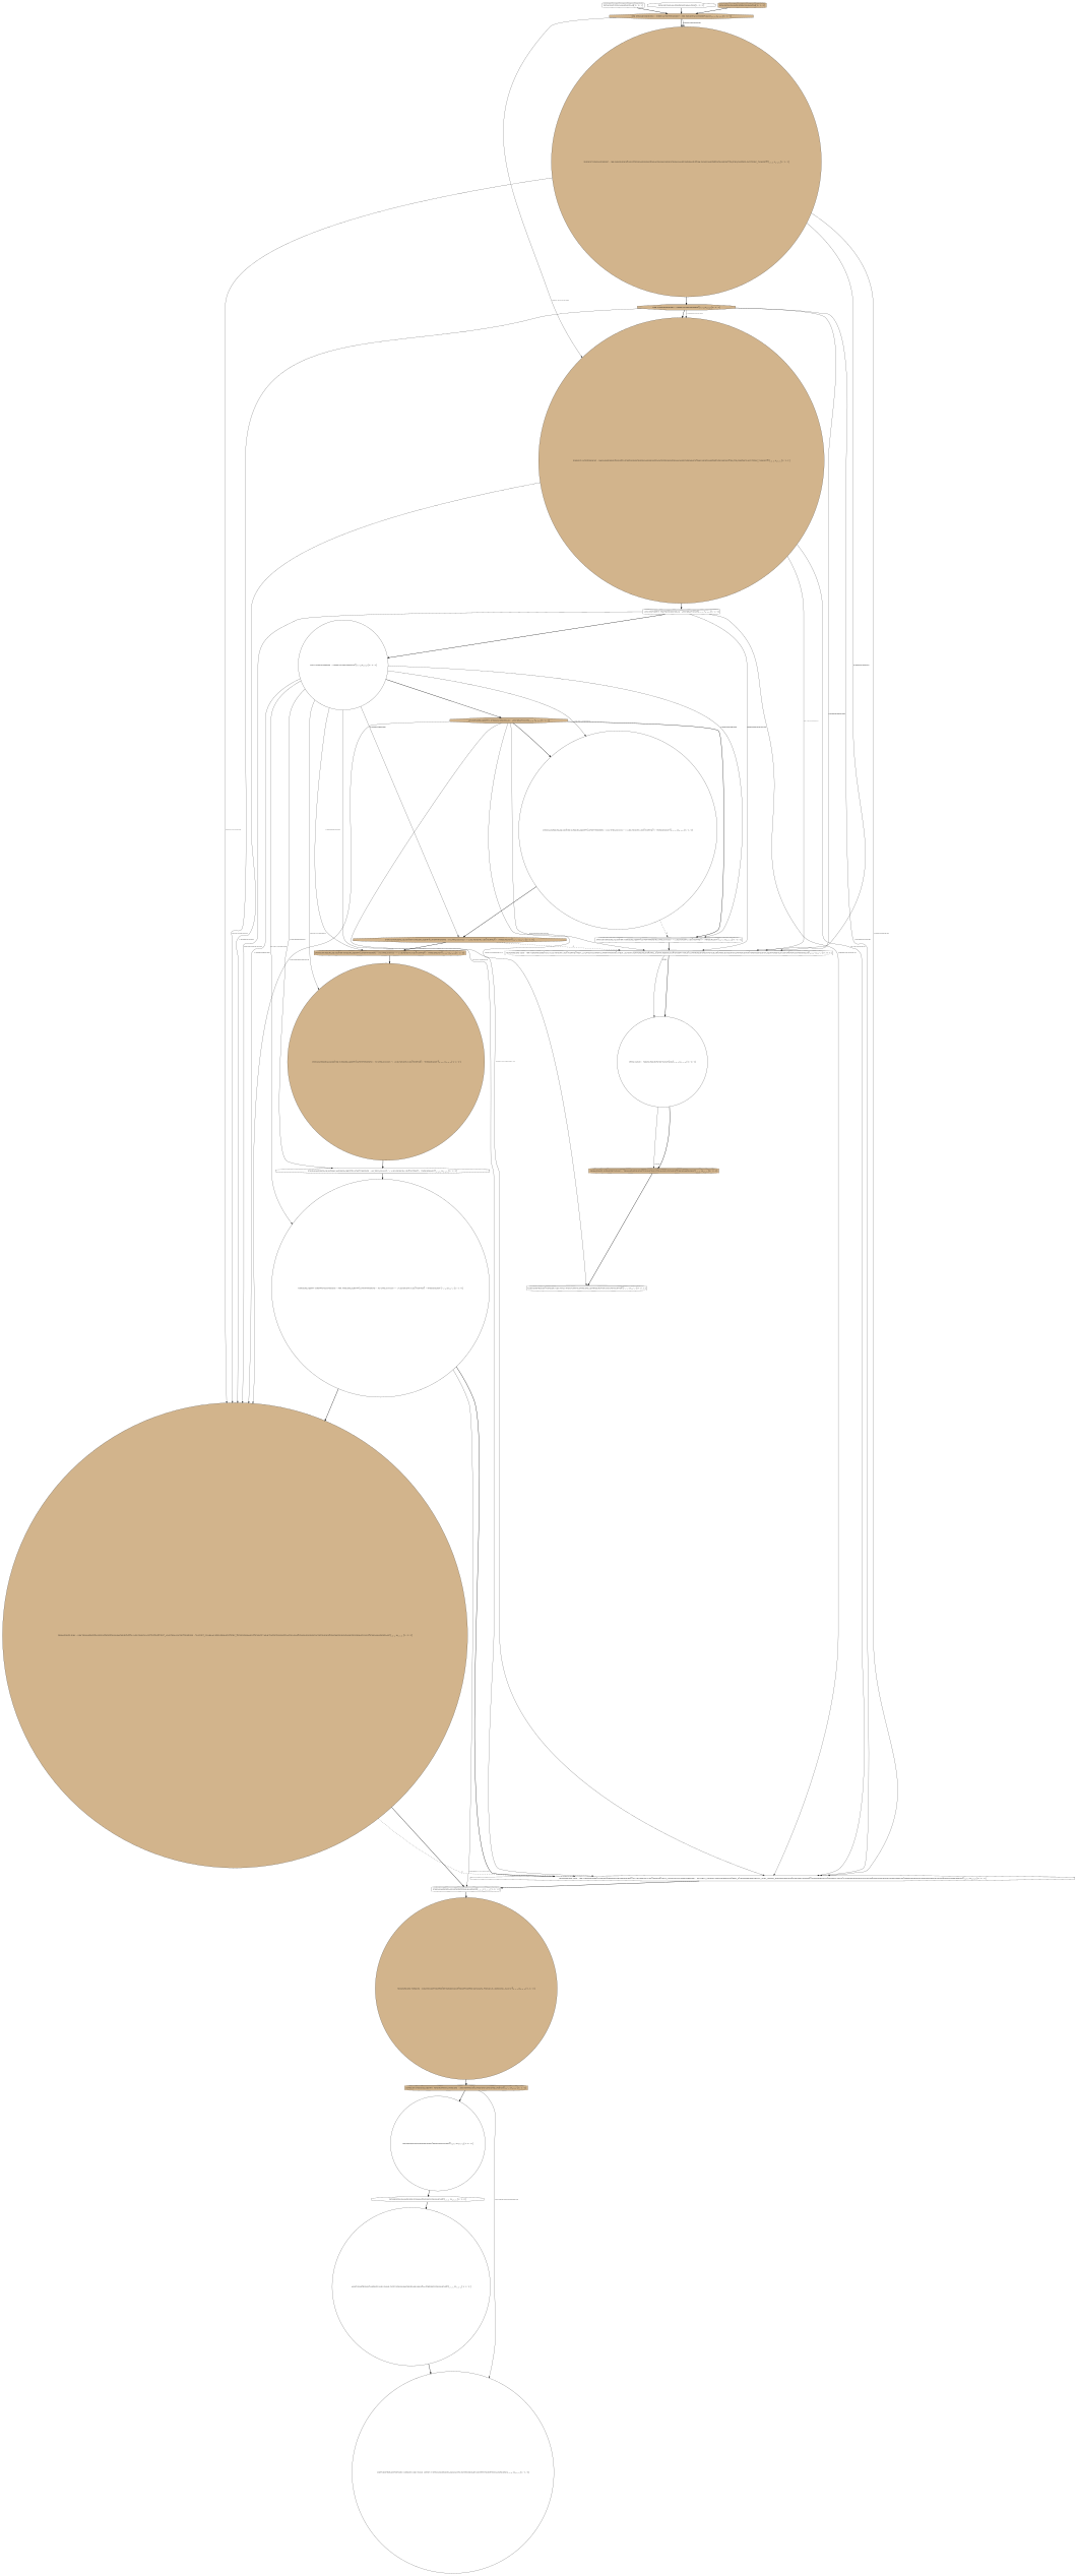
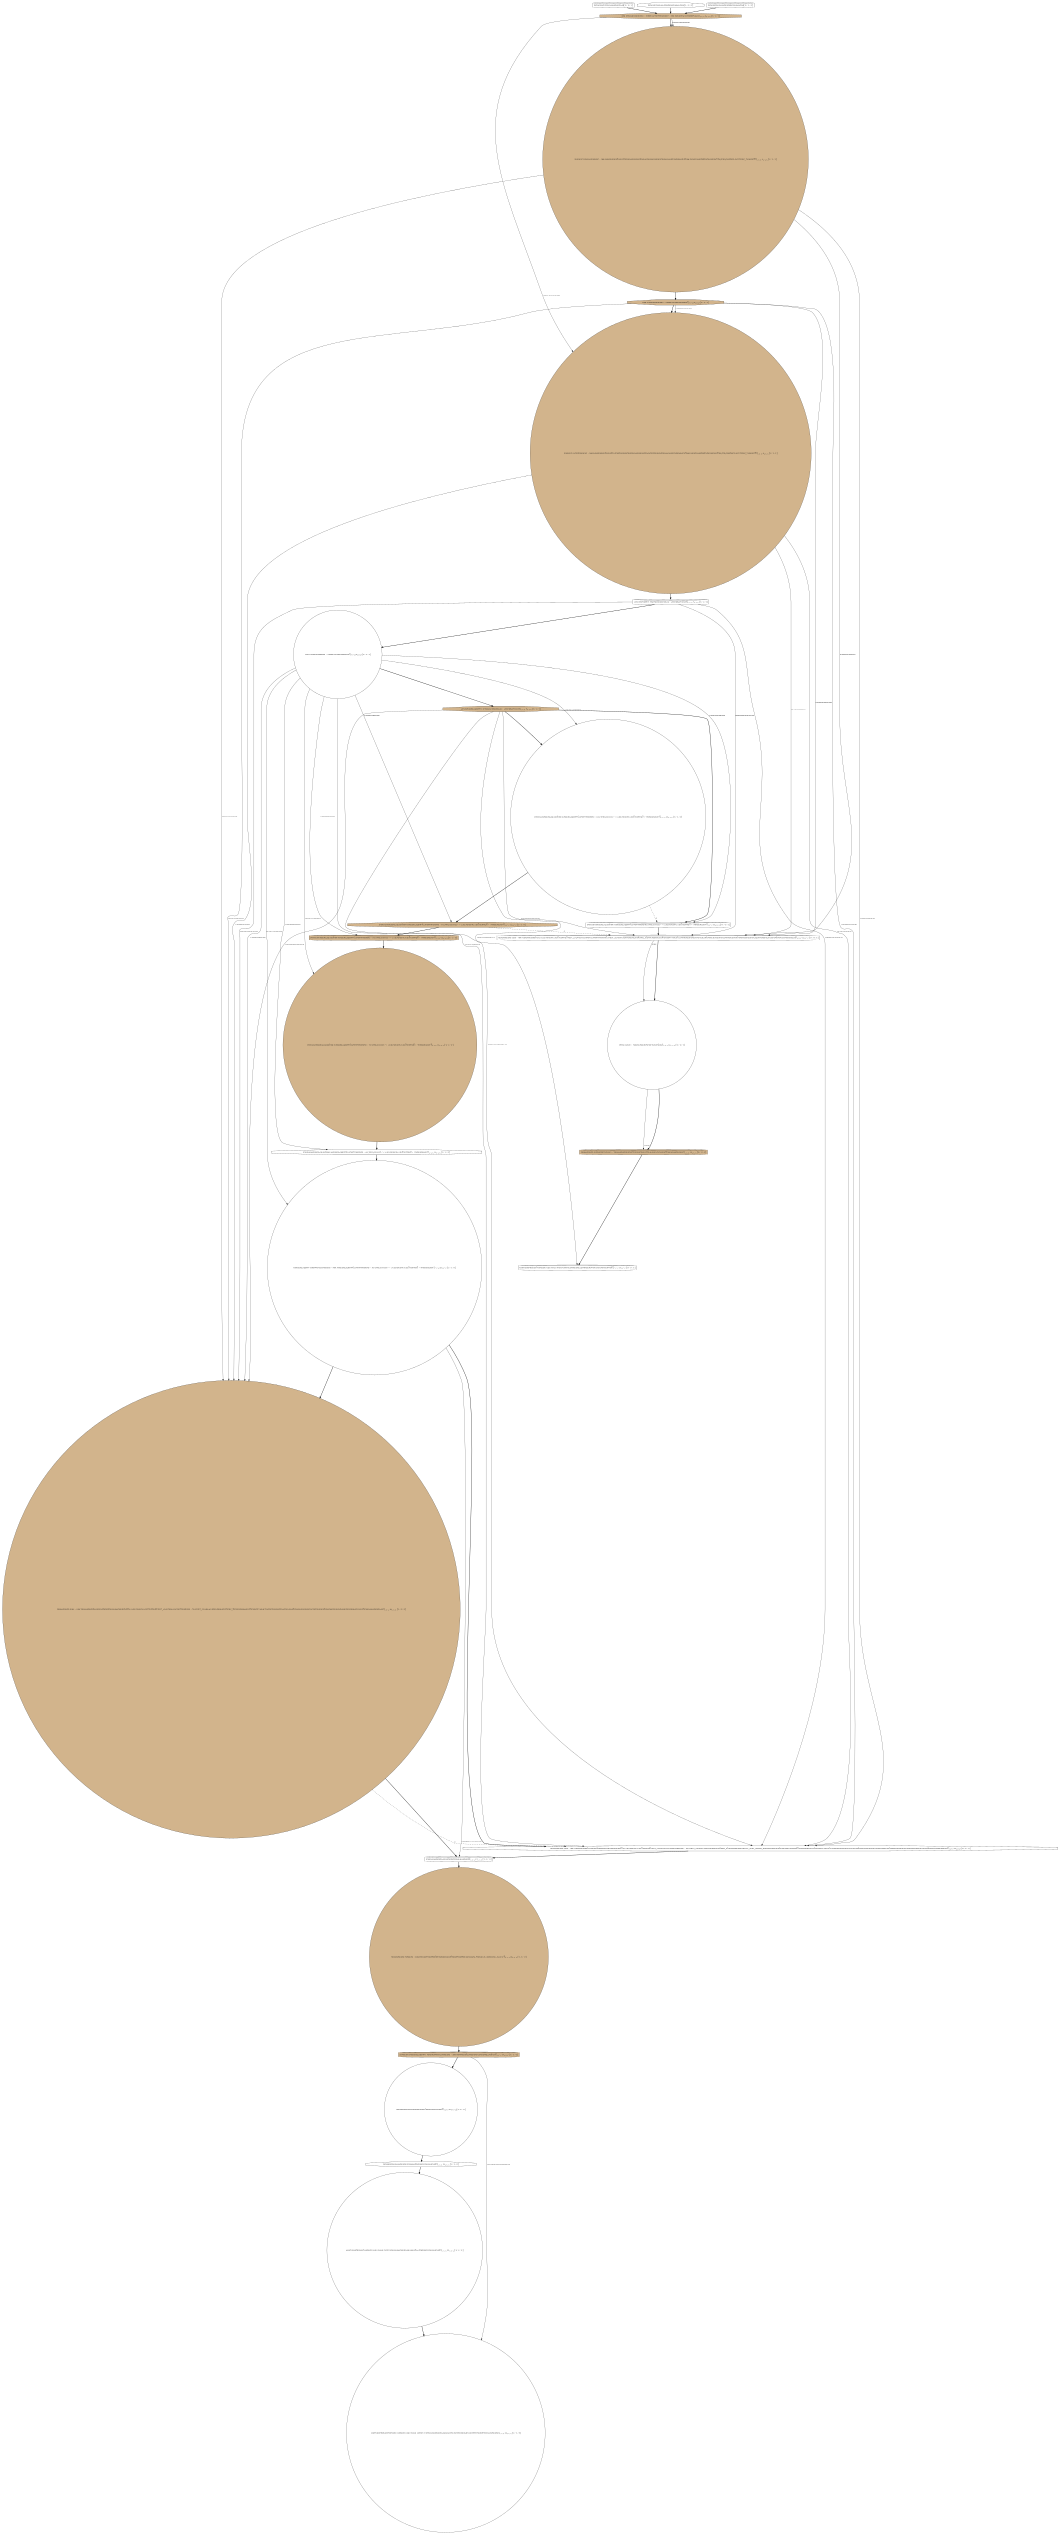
  digraph {
    fontname="Comic Neue"
    node [fillcolor=white shape=circle style=filled fontname="Comic Neue"]
    edge [style=solid fontname="Comic Neue"]
    n1 [fillcolor=tan label="Snapshot previousSnapshot = new BaseSnapshot(ops.io(),previousSnapshotId,null,previousSnapshotId,null,null,ImmutableList.of(new GenericManifestFile(localInput(\"file:/tmp/manfiest.1.avro\"),SPEC_5.specId())))@@@4@@@['1', '1', '1']"]
    n2 [label="TableMetadata base = new TableMetadata(localInput(latestPreviousMetadata.file()),1,UUID.randomUUID().toString(),TEST_LOCATION,0,currentTimestamp - 50,3,TEST_SCHEMA,2,ImmutableList.of(SPEC_5),TableMetadata.INITIAL_SORT_ORDER_ID,ImmutableList.of(SortOrder.unsorted()),ImmutableMap.of(\"property\",\"value\"),currentSnapshotId,Arrays.asList(previousSnapshot,currentSnapshot),reversedSnapshotLog,ImmutableList.copyOf(previousMetadataLog))@@@16@@@['0', '1', '0']" shape=octagon]
    n3 [fillcolor=tan label="TableMetadata base = new TableMetadata(localInput(latestPreviousMetadata.file()),1,UUID.randomUUID().toString(),TEST_LOCATION,0,currentTimestamp - 50,3,TEST_SCHEMA,2,ImmutableList.of(SPEC_5),ImmutableMap.of(\"property\",\"value\"),currentSnapshotId,Arrays.asList(previousSnapshot,currentSnapshot),reversedSnapshotLog,ImmutableList.copyOf(previousMetadataLog))@@@16@@@['1', '0', '0']"]
    n4 [label="TableMetadata base = new TableMetadata(null,1,UUID.randomUUID().toString(),TEST_LOCATION,0,System.currentTimeMillis(),3,TEST_SCHEMA,5,ImmutableList.of(SPEC_5),ImmutableMap.of(\"property\",\"value\"),currentSnapshotId,Arrays.asList(previousSnapshot,currentSnapshot),reversedSnapshotLog,ImmutableList.copyOf(previousMetadataLog))@@@11@@@['0', '0', '1']" shape=cylinder]
    n5 [fillcolor=tan label="long currentSnapshotId = System.currentTimeMillis()@@@5@@@['1', '1', '1']" shape=octagon]
    n6 [label="previousMetadataLog.add(latestPreviousMetadata)@@@17@@@['1', '1', '0']" shape=cylinder]
    n7 [fillcolor=tan label="previousMetadataLog.add(new MetadataLogEntry(currentTimestamp - 90,\"/tmp/000002-\" + UUID.randomUUID().toString() + \".metadata.json\"))@@@11@@@['1', '1', '0']" shape=octagon]
    n8 [fillcolor=tan label="previousMetadataLog.add(new MetadataLogEntry(currentTimestamp - 80,\"/tmp/000003-\" + UUID.randomUUID().toString() + \".metadata.json\"))@@@12@@@['1', '1', '0']" shape=cylinder]
    n9 [label="removedPreviousMetadata.removeAll(metadata.previousFiles())@@@21@@@['1', '1', '0']" shape=octagon]
    n10 [label="Assert.assertEquals(\"Metadata logs should match\",previousMetadataLog.subList(4,6),metadata.previousFiles())@@@22@@@['1', '1', '0']"]
    n11 [label="previousMetadataLog.add(new MetadataLogEntry(currentTimestamp - 100,\"/tmp/000001-\" + UUID.randomUUID().toString() + \".metadata.json\"))@@@10@@@['1', '1', '0']"]
    n12 [label="previousMetadataLog.add(new MetadataLogEntry(currentTimestamp,\"/tmp/000001-\" + UUID.randomUUID().toString() + \".metadata.json\"))@@@10@@@['0', '0', '1']" shape=cylinder]
    n13 [label="testJsonWithPreviousMetadataLog['0', '0', '1']" shape=cylinder]
    n14 [fillcolor=tan label="long previousSnapshotId = System.currentTimeMillis() - new Random(1234).nextInt(3600)@@@3@@@['1', '1', '1']" shape=octagon]
    n15 [label="previousMetadataLog.add(new MetadataLogEntry(currentTimestamp - 60,\"/tmp/000005-\" + UUID.randomUUID().toString() + \".metadata.json\"))@@@14@@@['1', '1', '0']" shape=octagon]
    n16 [label="MetadataLogEntry latestPreviousMetadata = new MetadataLogEntry(currentTimestamp - 50,\"/tmp/000006-\" + UUID.randomUUID().toString() + \".metadata.json\")@@@15@@@['1', '1', '0']"]
    n17 [label="String asJson = TableMetadataParser.toJson(base)@@@12@@@['0', '0', '1']"]
    n18 [fillcolor=tan label="TableMetadata metadataFromJson = TableMetadataParser.fromJson(ops.io(),null,JsonUtil.mapper().readValue(asJson,))@@@13@@@['0', '0', '1']" shape=cylinder]
    n19 [fillcolor=tan label="TableMetadata metadata = base.replaceProperties(ImmutableMap.of(TableProperties.METADATA_PREVIOUS_VERSIONS_MAX,\"2\"))@@@18@@@['1', '1', '0']"]
    n20 [fillcolor=tan label="previousMetadataLog.add(new MetadataLogEntry(currentTimestamp - 70,\"/tmp/000004-\" + UUID.randomUUID().toString() + \".metadata.json\"))@@@13@@@['1', '1', '0']"]
    n21 [fillcolor=tan label="SortedSet<MetadataLogEntry> removedPreviousMetadata = Sets.newTreeSet(Comparator.comparingLong(null))@@@19@@@['1', '1', '0']" shape=cylinder]
    n22 [label="Assert.assertEquals(\"Removed Metadata logs should contain 4\",previousMetadataLog.subList(0,4),ImmutableList.copyOf(removedPreviousMetadata))@@@23@@@['1', '1', '0']"]
    n23 [label="testAddPreviousMetadataRemoveMultiple['1', '0', '0']" shape=octagon]
    n24 [label="long currentTimestamp = System.currentTimeMillis()@@@8@@@['1', '1', '1']"]
    n25 [fillcolor=tan label="List<MetadataLogEntry> previousMetadataLog = Lists.newArrayList()@@@9@@@['1', '1', '1']" shape=octagon]
    n26 [label="Assert.assertEquals(\"Metadata logs should match\",previousMetadataLog,metadataFromJson.previousFiles())@@@14@@@['0', '0', '1']" shape=cylinder]
    n27 [fillcolor=tan label="Snapshot currentSnapshot = new BaseSnapshot(ops.io(),currentSnapshotId,previousSnapshotId,currentSnapshotId,null,null,ImmutableList.of(new GenericManifestFile(localInput(\"file:/tmp/manfiest.2.avro\"),SPEC_5.specId())))@@@6@@@['1', '1', '1']"]
    n28 [label="List<HistoryEntry> reversedSnapshotLog = Lists.newArrayList()@@@7@@@['1', '1', '1']" shape=cylinder]
-   n29 [fillcolor=tan label="testAddPreviousMetadataRemoveMultiple['0', '1', '0']" shape=cylinder]
+   n29 [label="testAddPreviousMetadataRemoveMultiple['0', '1', '0']" shape=cylinder]
    n30 [label="removedPreviousMetadata.addAll(base.previousFiles())@@@20@@@['1', '1', '0']"]
    n1 -> n2 [label=previousSnapshot]
    n1 -> n3 [label=previousSnapshot]
    n1 -> n4 [label=previousSnapshot]
    n1 -> n5 [style=bold]
    n2 -> n6 [style=bold]
    n3 -> n2 [label=0 style=dashed]
    n3 -> n6 [style=bold]
    n4 -> n17 [label=base]
    n4 -> n17 [style=bold]
    n5 -> n2 [label=currentSnapshotId]
    n5 -> n3 [label=currentSnapshotId]
    n5 -> n4 [label=currentSnapshotId]
    n5 -> n27 [style=bold]
    n5 -> n27 [label=currentSnapshotId]
    n6 -> n19 [style=bold]
    n7 -> n4 [label=0 style=dashed]
    n7 -> n8 [style=bold]
    n8 -> n20 [style=bold]
    n9 -> n10 [style=bold]
    n10 -> n22 [style=bold]
    n11 -> n7 [style=bold]
    n11 -> n12 [label=0 style=dashed]
    n12 -> n4 [style=bold]
    n13 -> n14 [style=bold]
    n14 -> n1 [label=previousSnapshotId]
    n14 -> n1 [style=bold]
    n14 -> n27 [label=previousSnapshotId]
    n15 -> n16 [style=bold]
    n16 -> n2 [style=bold]
    n16 -> n3 [style=bold]
    n16 -> n6 [label=latestPreviousMetadata]
    n17 -> n18 [label=asJson]
    n17 -> n18 [style=bold]
    n18 -> n26 [style=bold]
    n19 -> n21 [style=bold]
    n20 -> n15 [style=bold]
    n21 -> n22 [label=removedPreviousMetadata]
    n21 -> n30 [style=bold]
    n23 -> n14 [style=bold]
    n24 -> n2 [label=currentTimestamp]
    n24 -> n3 [label=currentTimestamp]
    n24 -> n7 [label=currentTimestamp]
    n24 -> n8 [label=currentTimestamp]
    n24 -> n11 [label=currentTimestamp]
    n24 -> n12 [label=currentTimestamp]
    n24 -> n15 [label=currentTimestamp]
    n24 -> n16 [label=currentTimestamp]
    n24 -> n20 [label=currentTimestamp]
    n24 -> n25 [style=bold]
    n25 -> n2 [label=previousMetadataLog]
    n25 -> n3 [label=previousMetadataLog]
    n25 -> n4 [label=previousMetadataLog]
    n25 -> n11 [style=bold]
    n25 -> n12 [style=bold]
    n25 -> n26 [label=previousMetadataLog]
    n27 -> n2 [label=currentSnapshot]
    n27 -> n3 [label=currentSnapshot]
    n27 -> n4 [label=currentSnapshot]
    n27 -> n28 [style=bold]
    n28 -> n2 [label=reversedSnapshotLog]
    n28 -> n3 [label=reversedSnapshotLog]
    n28 -> n4 [label=reversedSnapshotLog]
    n28 -> n24 [style=bold]
    n29 -> n14 [style=bold]
    n30 -> n9 [style=bold]
  }
